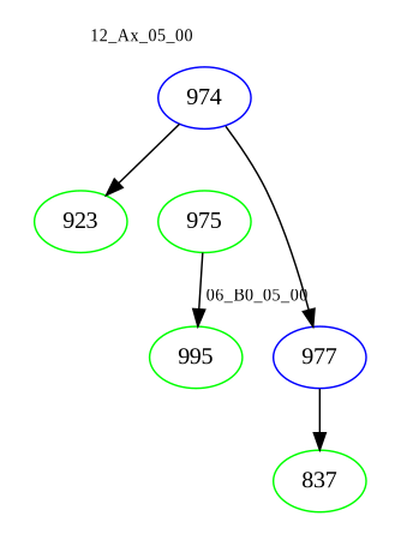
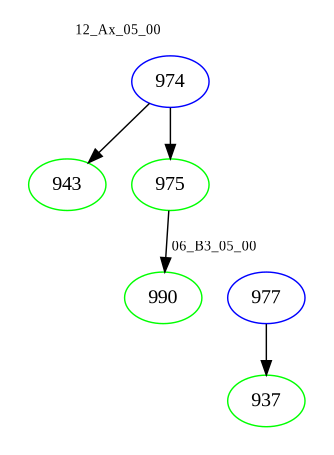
  digraph {
    fontname="Liberation Serif"
    node [color=green fontname="Liberation Serif"]
    edge [color=black fontname="Liberation Serif"]
    n1 [color=blue label=974]
-   n2 [label=923]
+   n2 [label=943]
    n3 [label=975]
    n4 [color=blue label=977]
-   n5 [label=837]
-   n6 [label=995]
+   n5 [label=937]
+   n6 [label=990]
    subgraph cluster_1 {
      color=white
      fontsize=10
      label="12_Ax_05_00"
      n1
      n2
      n3
    }
    subgraph cluster_2 {
      color=white
      fontsize=10
-     label="06_B0_05_00"
+     label="06_B3_05_00"
      n4
      n5
      n6
    }
    n1 -> n2
-   n1 -> n4
+   n1 -> n3
    n3 -> n6
    n4 -> n5
  }
